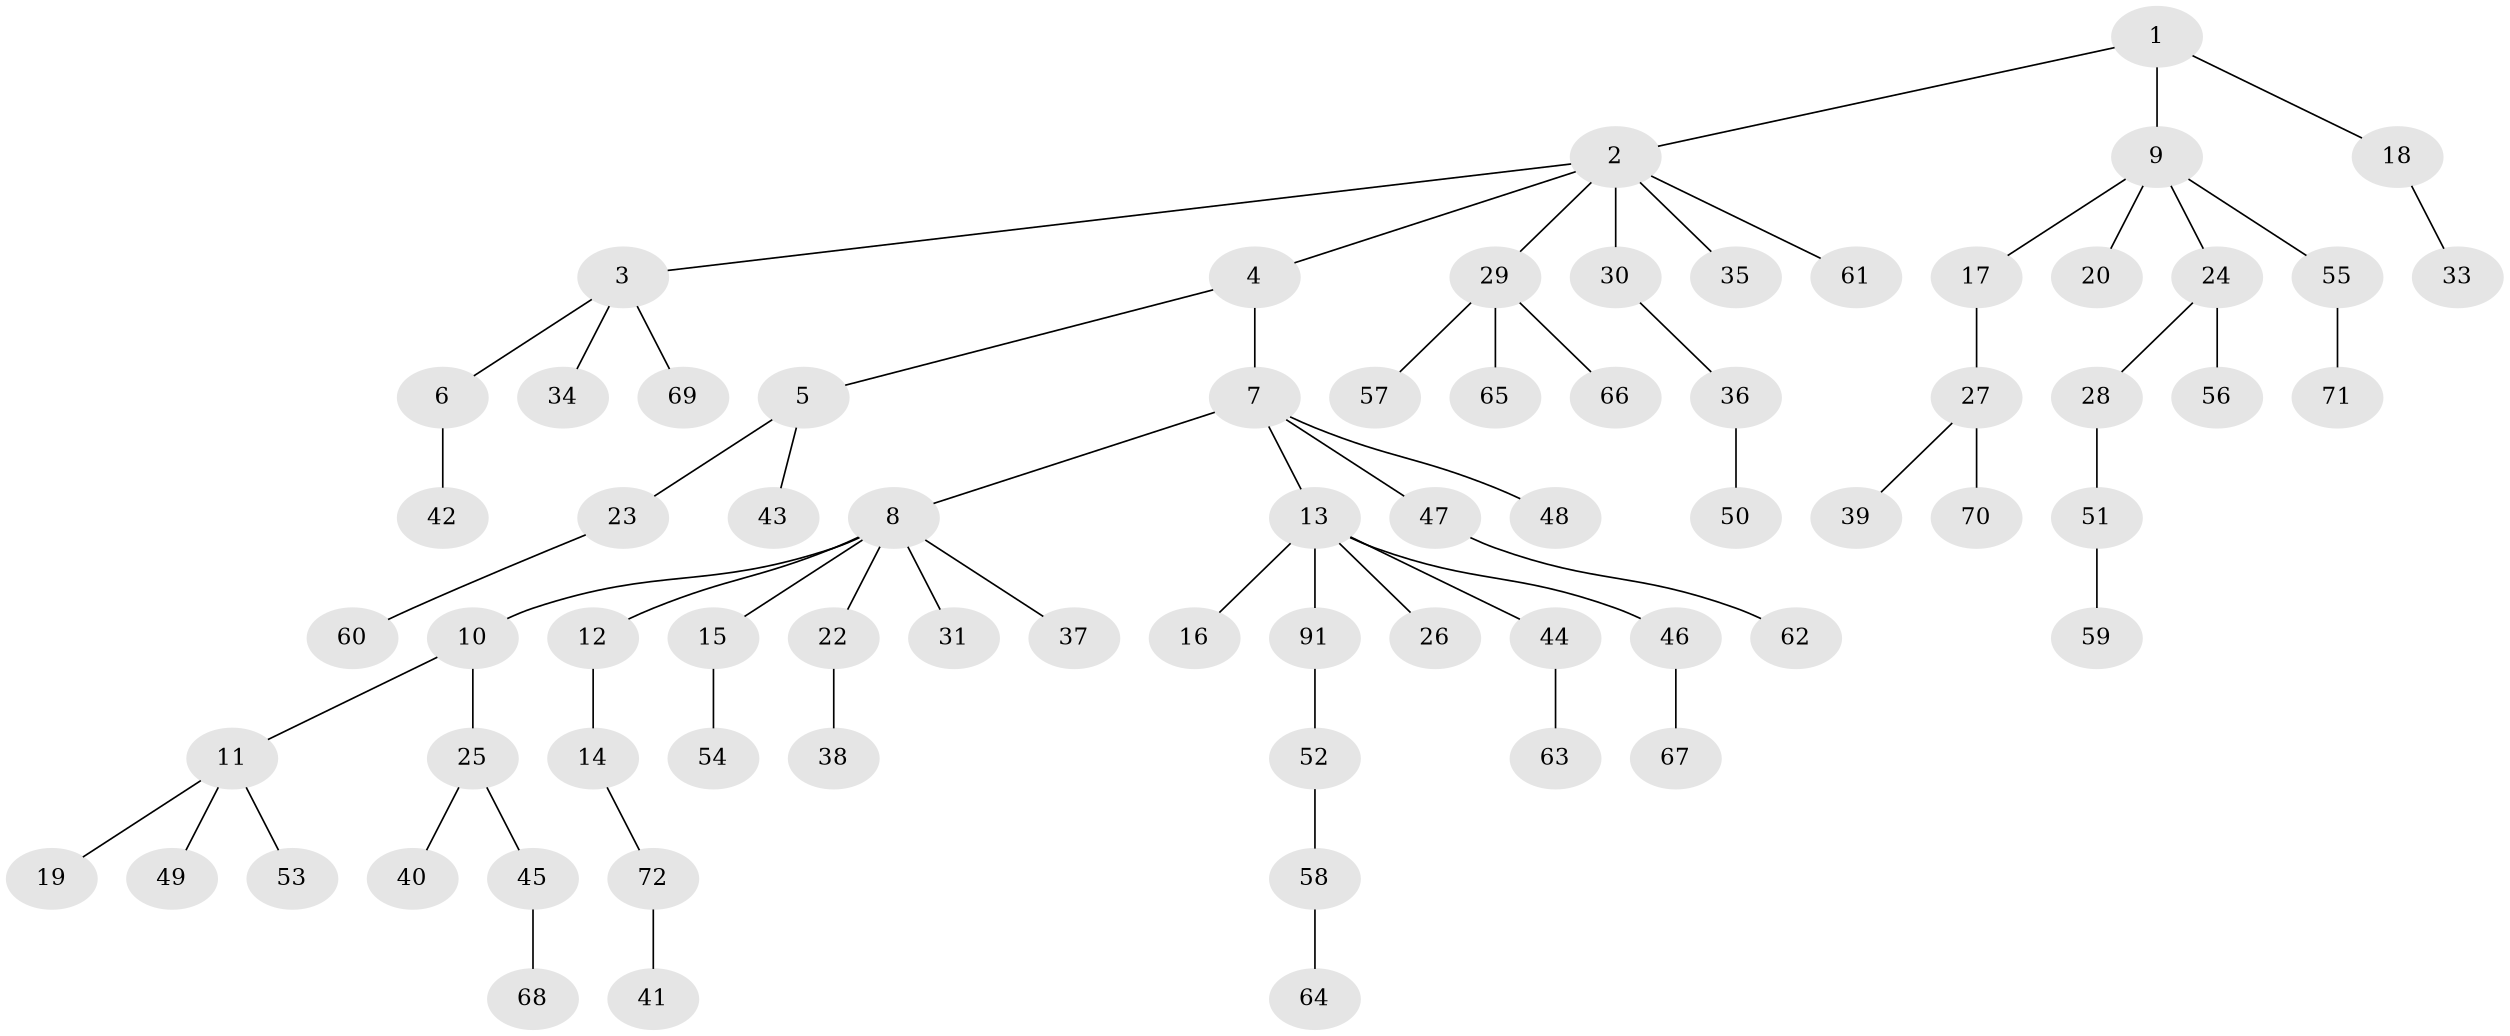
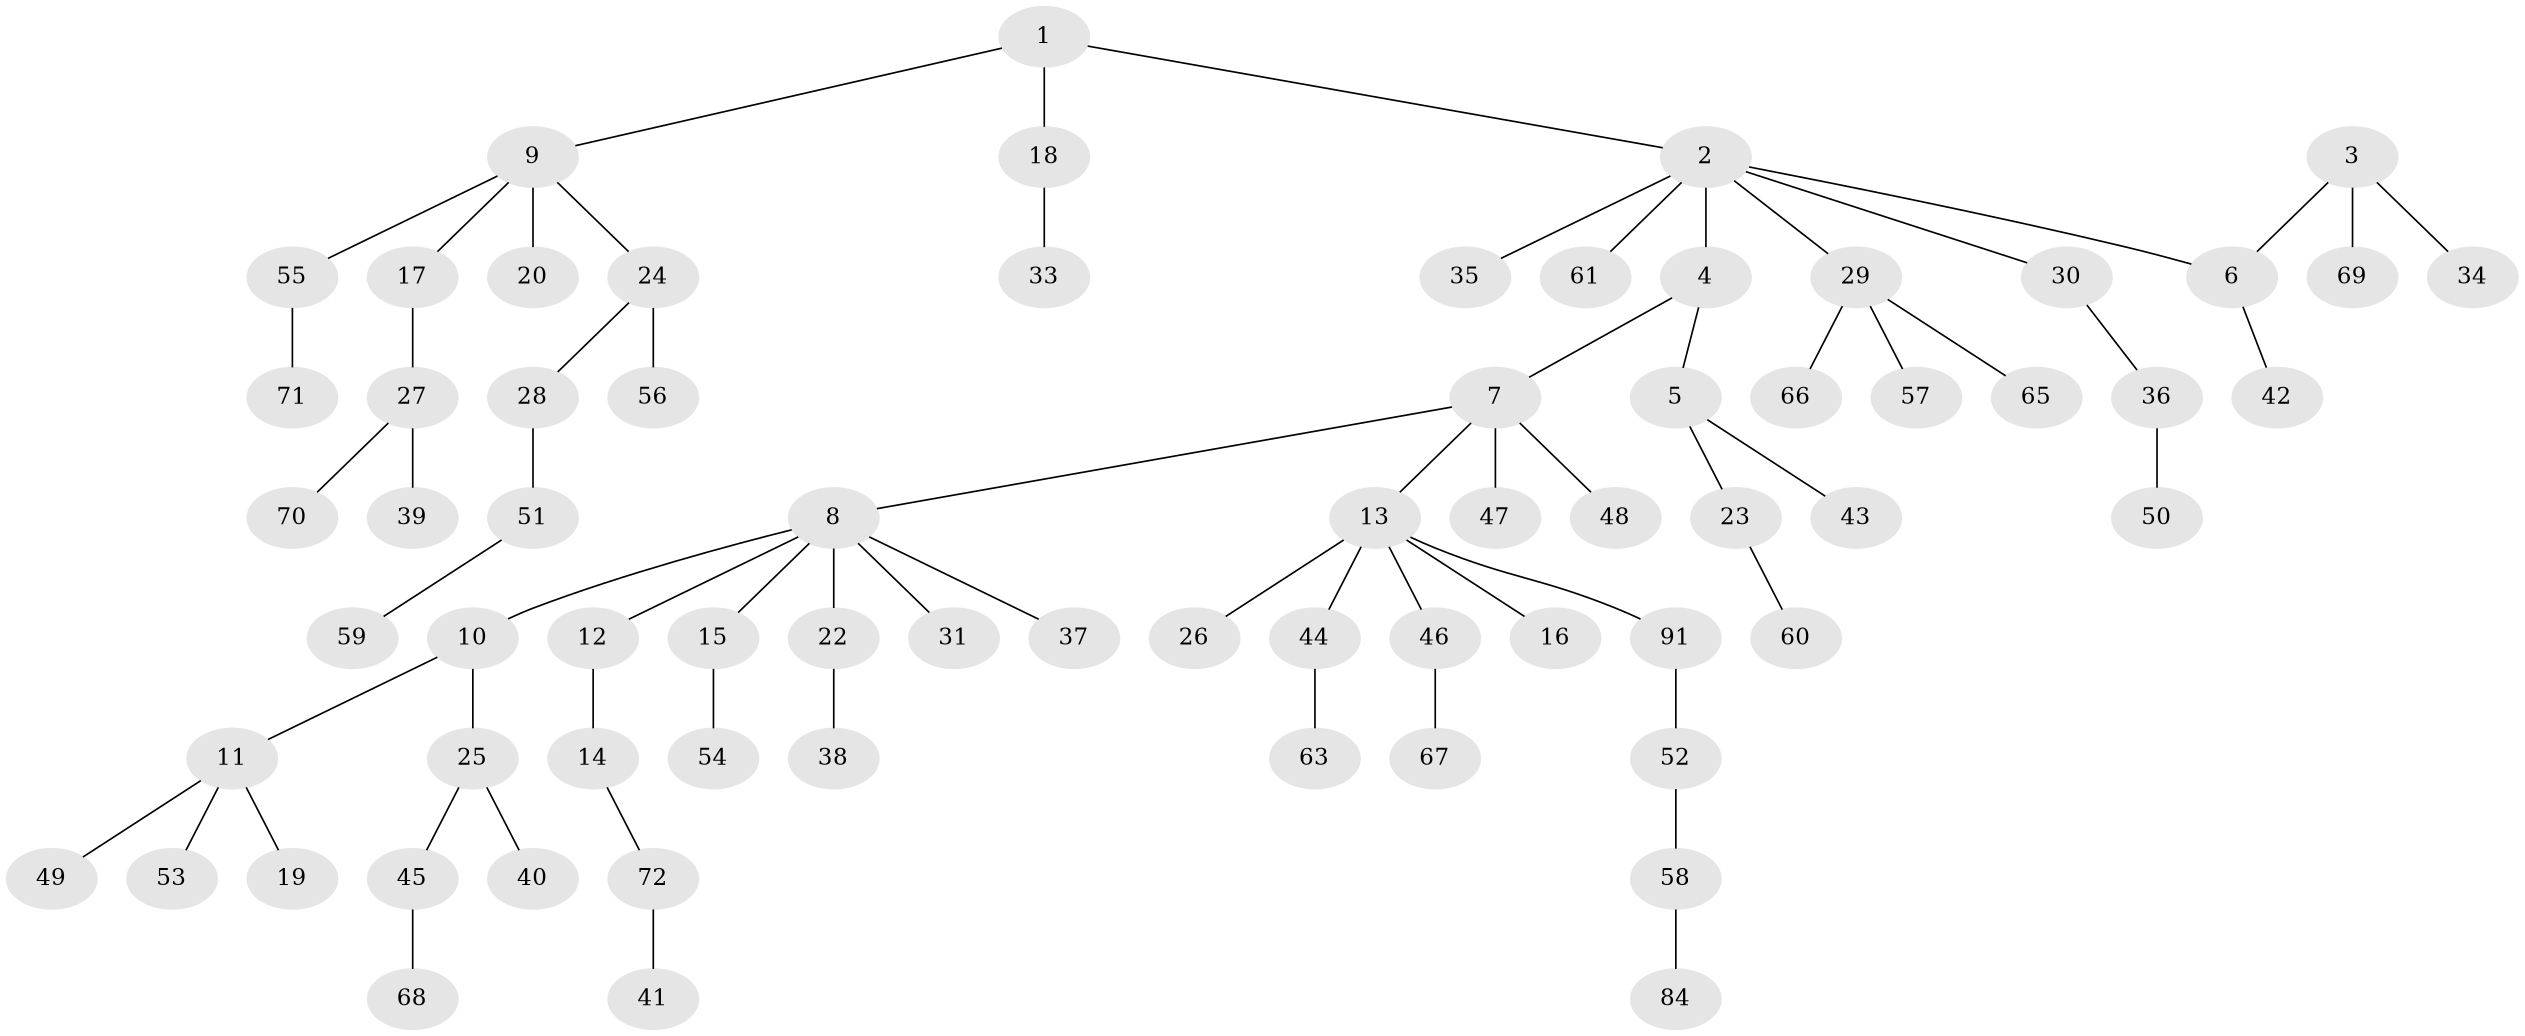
  graph {
    fontname="DejaVu Serif"
    node [color=gray90 fontname="DejaVu Serif" style=filled]
    edge [fontname="DejaVu Serif"]
    1
    2
    9
    18
    3
    4
    29
    30
    35
    61
    17
    20
    24
    55
    33
    6
    34
    69
    5
    7
    57
    65
    66
    36
    42
    23
    43
    8
    13
    47
    48
    60
    10
    12
    15
    22
    31
    37
    16
    n40 [label=91]
    26
    44
    46
-   62
    11
    25
    14
    54
    38
    27
    28
    56
    71
    19
    49
    53
    40
    45
    n59 [label=72]
    52
    63
    67
    41
    39
    70
    58
    51
    68
    59
    50
-   64
+   64 [label=84]
    1 -- 2
    1 -- 9
    1 -- 18
-   2 -- 3
+   2 -- 6
    2 -- 4
    2 -- 29
    2 -- 30
    2 -- 35
    2 -- 61
    9 -- 17
    9 -- 20
    9 -- 24
    9 -- 55
    18 -- 33
    3 -- 6
    3 -- 34
    3 -- 69
    4 -- 5
    4 -- 7
    29 -- 57
    29 -- 65
    29 -- 66
    30 -- 36
    17 -- 27
    24 -- 28
    24 -- 56
    55 -- 71
    6 -- 42
    5 -- 23
    5 -- 43
    7 -- 8
    7 -- 13
    7 -- 47
    7 -- 48
    36 -- 50
    23 -- 60
    8 -- 10
    8 -- 12
    8 -- 15
    8 -- 22
    8 -- 31
    8 -- 37
    13 -- 16
    13 -- n40
    13 -- 26
    13 -- 44
    13 -- 46
-   47 -- 62
    10 -- 11
    10 -- 25
    12 -- 14
    15 -- 54
    22 -- 38
    n40 -- 52
    44 -- 63
    46 -- 67
    11 -- 19
    11 -- 49
    11 -- 53
    25 -- 40
    25 -- 45
    14 -- n59
    27 -- 39
    27 -- 70
    28 -- 51
    45 -- 68
    n59 -- 41
    52 -- 58
    58 -- 64
    51 -- 59
  }
